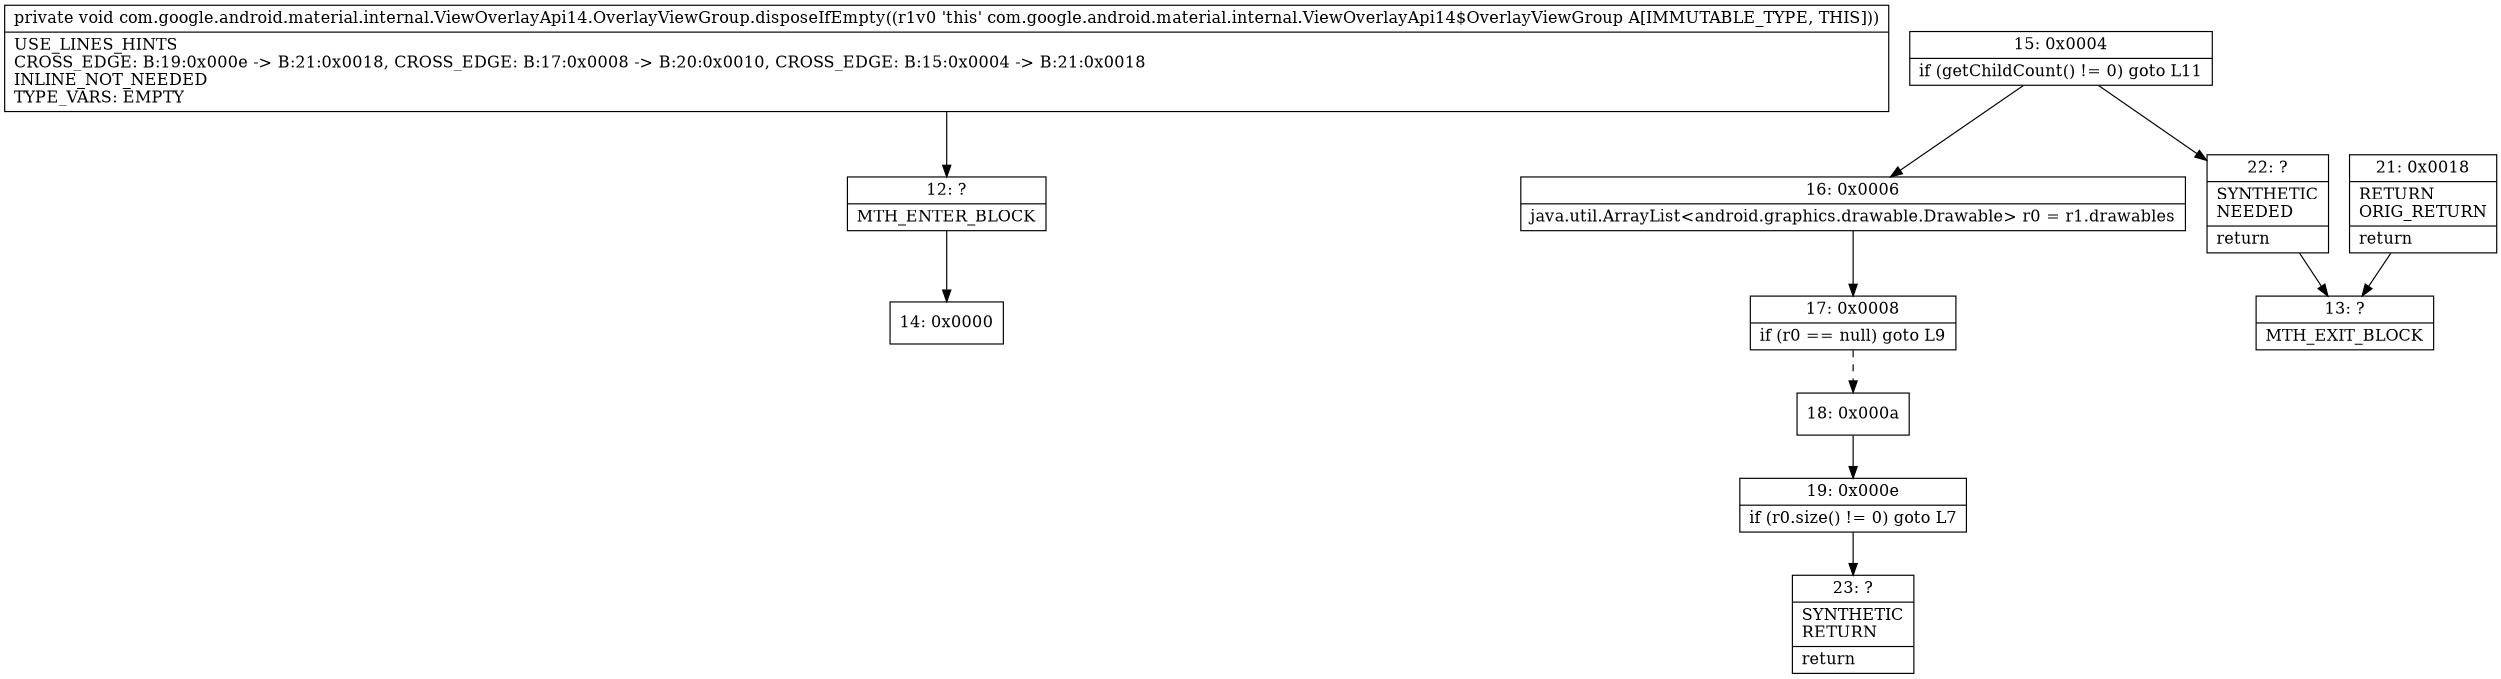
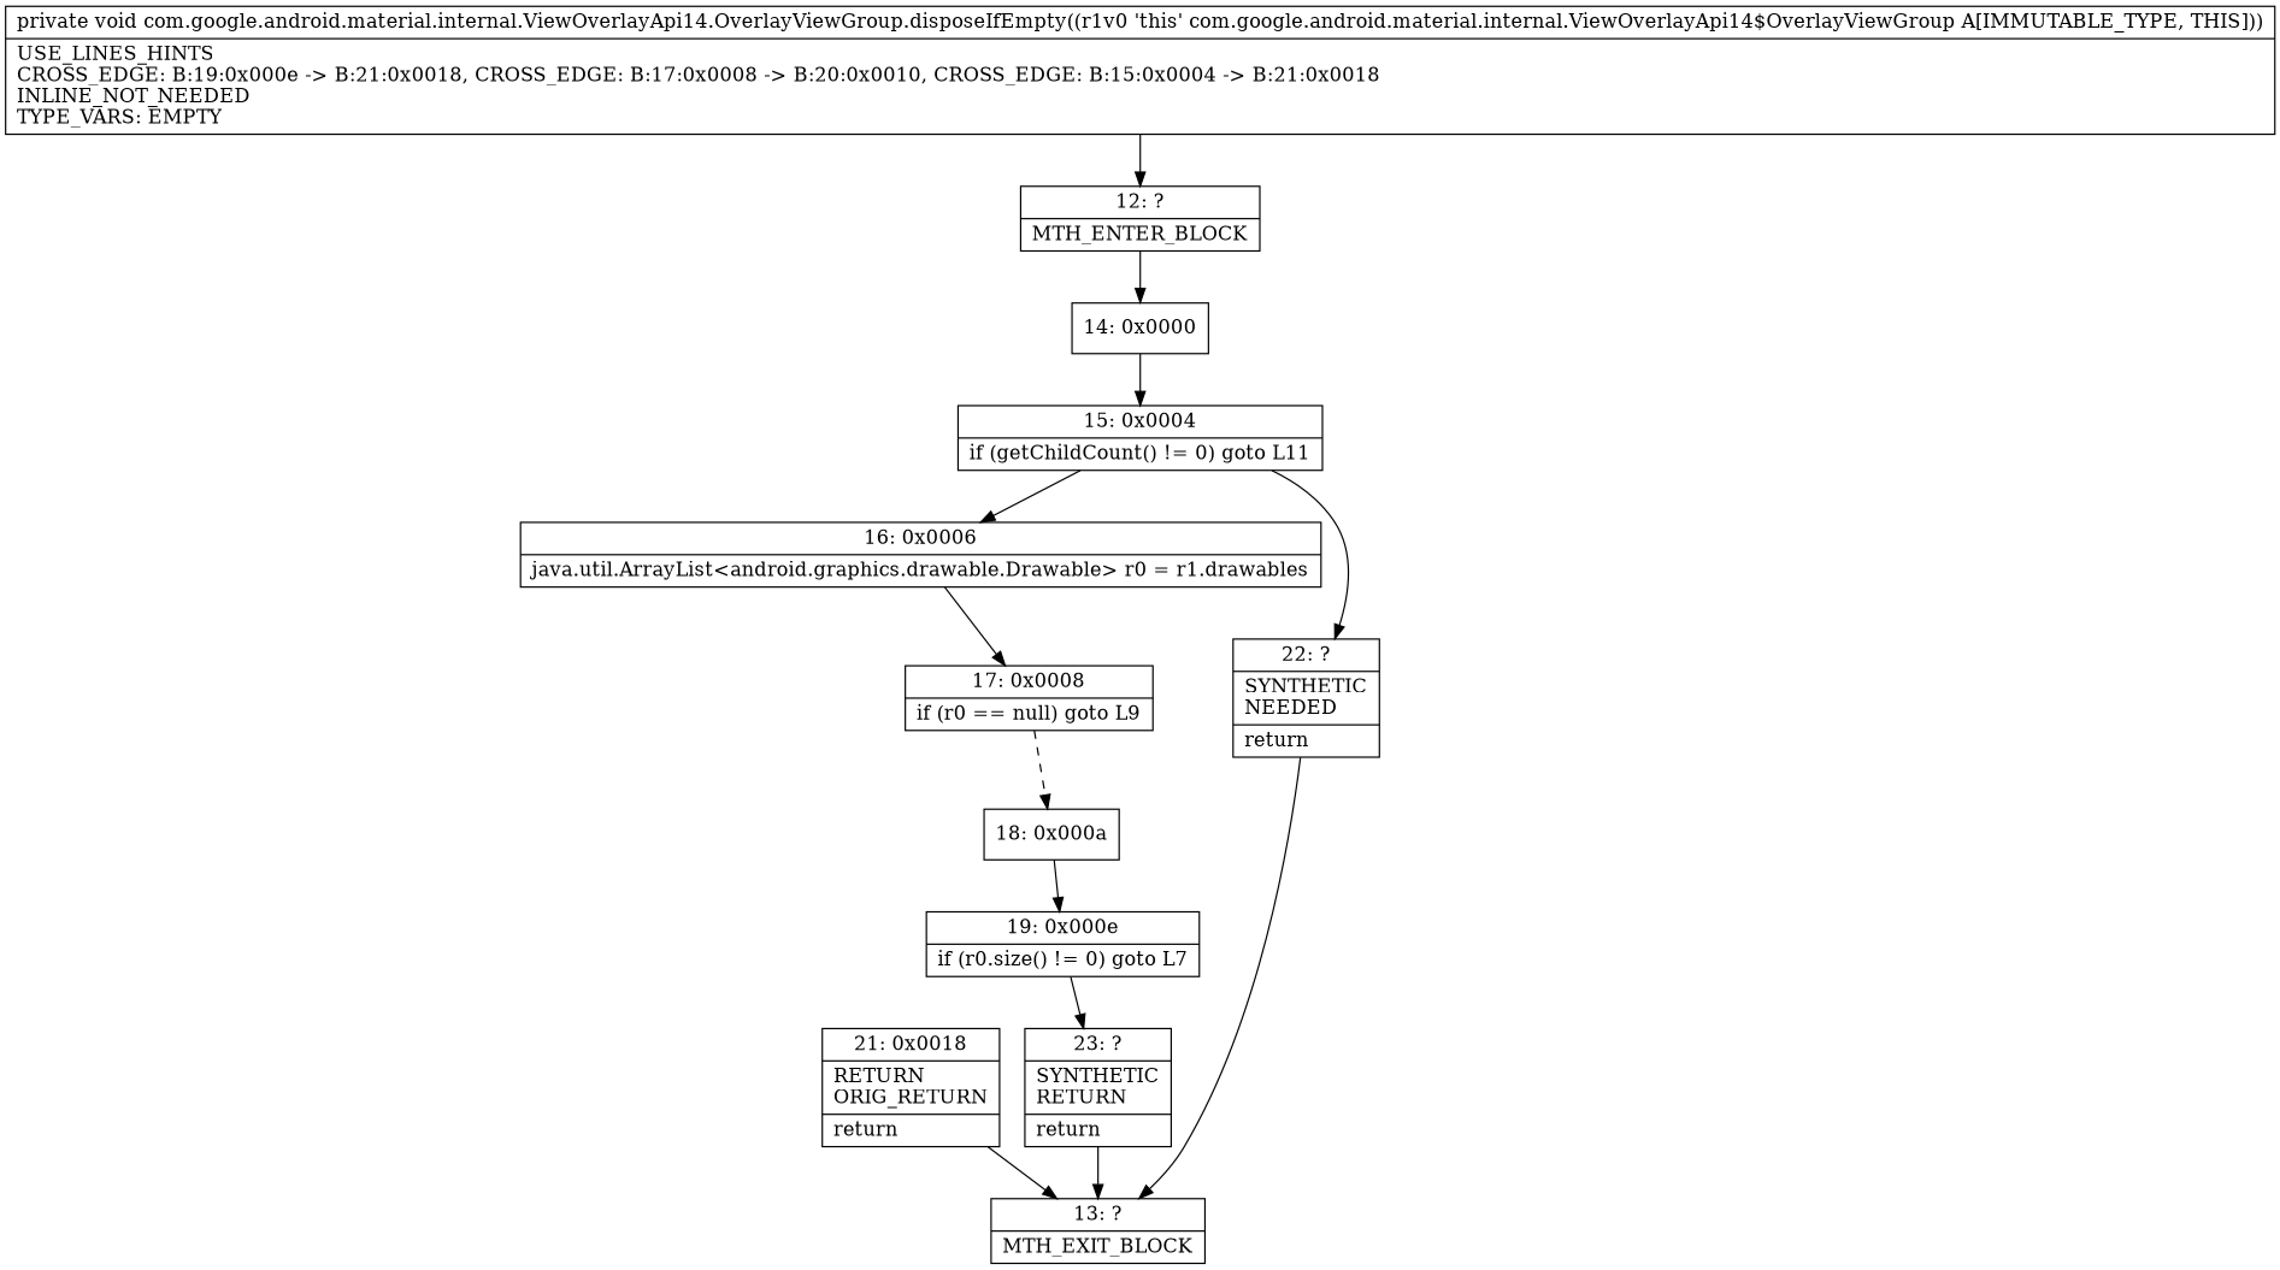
  digraph {
    node [shape=record]
    n1 [label="{12\:\ ?|MTH_ENTER_BLOCK\l}"]
    n2 [label="{14\:\ 0x0000}"]
    n3 [label="{15\:\ 0x0004|if (getChildCount() != 0) goto L11\l}"]
    n4 [label="{16\:\ 0x0006|java.util.ArrayList\<android.graphics.drawable.Drawable\> r0 = r1.drawables\l}"]
    n5 [label="{22\:\ ?|SYNTHETIC\lNEEDED\l|return\l}"]
    n6 [label="{17\:\ 0x0008|if (r0 == null) goto L9\l}"]
    n7 [label="{13\:\ ?|MTH_EXIT_BLOCK\l}"]
    n8 [label="{18\:\ 0x000a}"]
    n9 [label="{19\:\ 0x000e|if (r0.size() != 0) goto L7\l}"]
    n10 [label="{23\:\ ?|SYNTHETIC\lRETURN\l|return\l}"]
    n11 [label="{21\:\ 0x0018|RETURN\lORIG_RETURN\l|return\l}"]
    n12 [label="{private void com.google.android.material.internal.ViewOverlayApi14.OverlayViewGroup.disposeIfEmpty((r1v0 'this' com.google.android.material.internal.ViewOverlayApi14$OverlayViewGroup A[IMMUTABLE_TYPE, THIS]))  | USE_LINES_HINTS\lCROSS_EDGE: B:19:0x000e \-\> B:21:0x0018, CROSS_EDGE: B:17:0x0008 \-\> B:20:0x0010, CROSS_EDGE: B:15:0x0004 \-\> B:21:0x0018\lINLINE_NOT_NEEDED\lTYPE_VARS: EMPTY\l}"]
    n1 -> n2
+   n2 -> n3
    n3 -> n4 [style=solid]
    n3 -> n5
    n4 -> n6
    n5 -> n7
    n6 -> n8 [style=dashed]
    n8 -> n9
    n9 -> n10
+   n10 -> n7
    n11 -> n7
    n12 -> n1
  }
